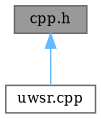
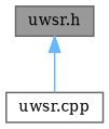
  digraph {
    fontname="DejaVu Serif"
    node [fontname="DejaVu Serif" fontsize=10 shape=box style=filled]
-   n1 [color=gray40 fillcolor=grey60 fontcolor=black height=0.2 label="cpp.h" width=0.4]
+   n1 [color=gray40 fillcolor=grey60 fontcolor=black height=0.2 label="uwsr.h" width=0.4]
    n2 [color=grey40 fillcolor=white height=0.2 label="uwsr.cpp" width=0.4]
    n1 -> n2 [color=steelblue1 dir=back fontname="DejaVu Serif" fontsize=10 labelfontname=Helvetica labelfontsize=10 style=solid]
  }
